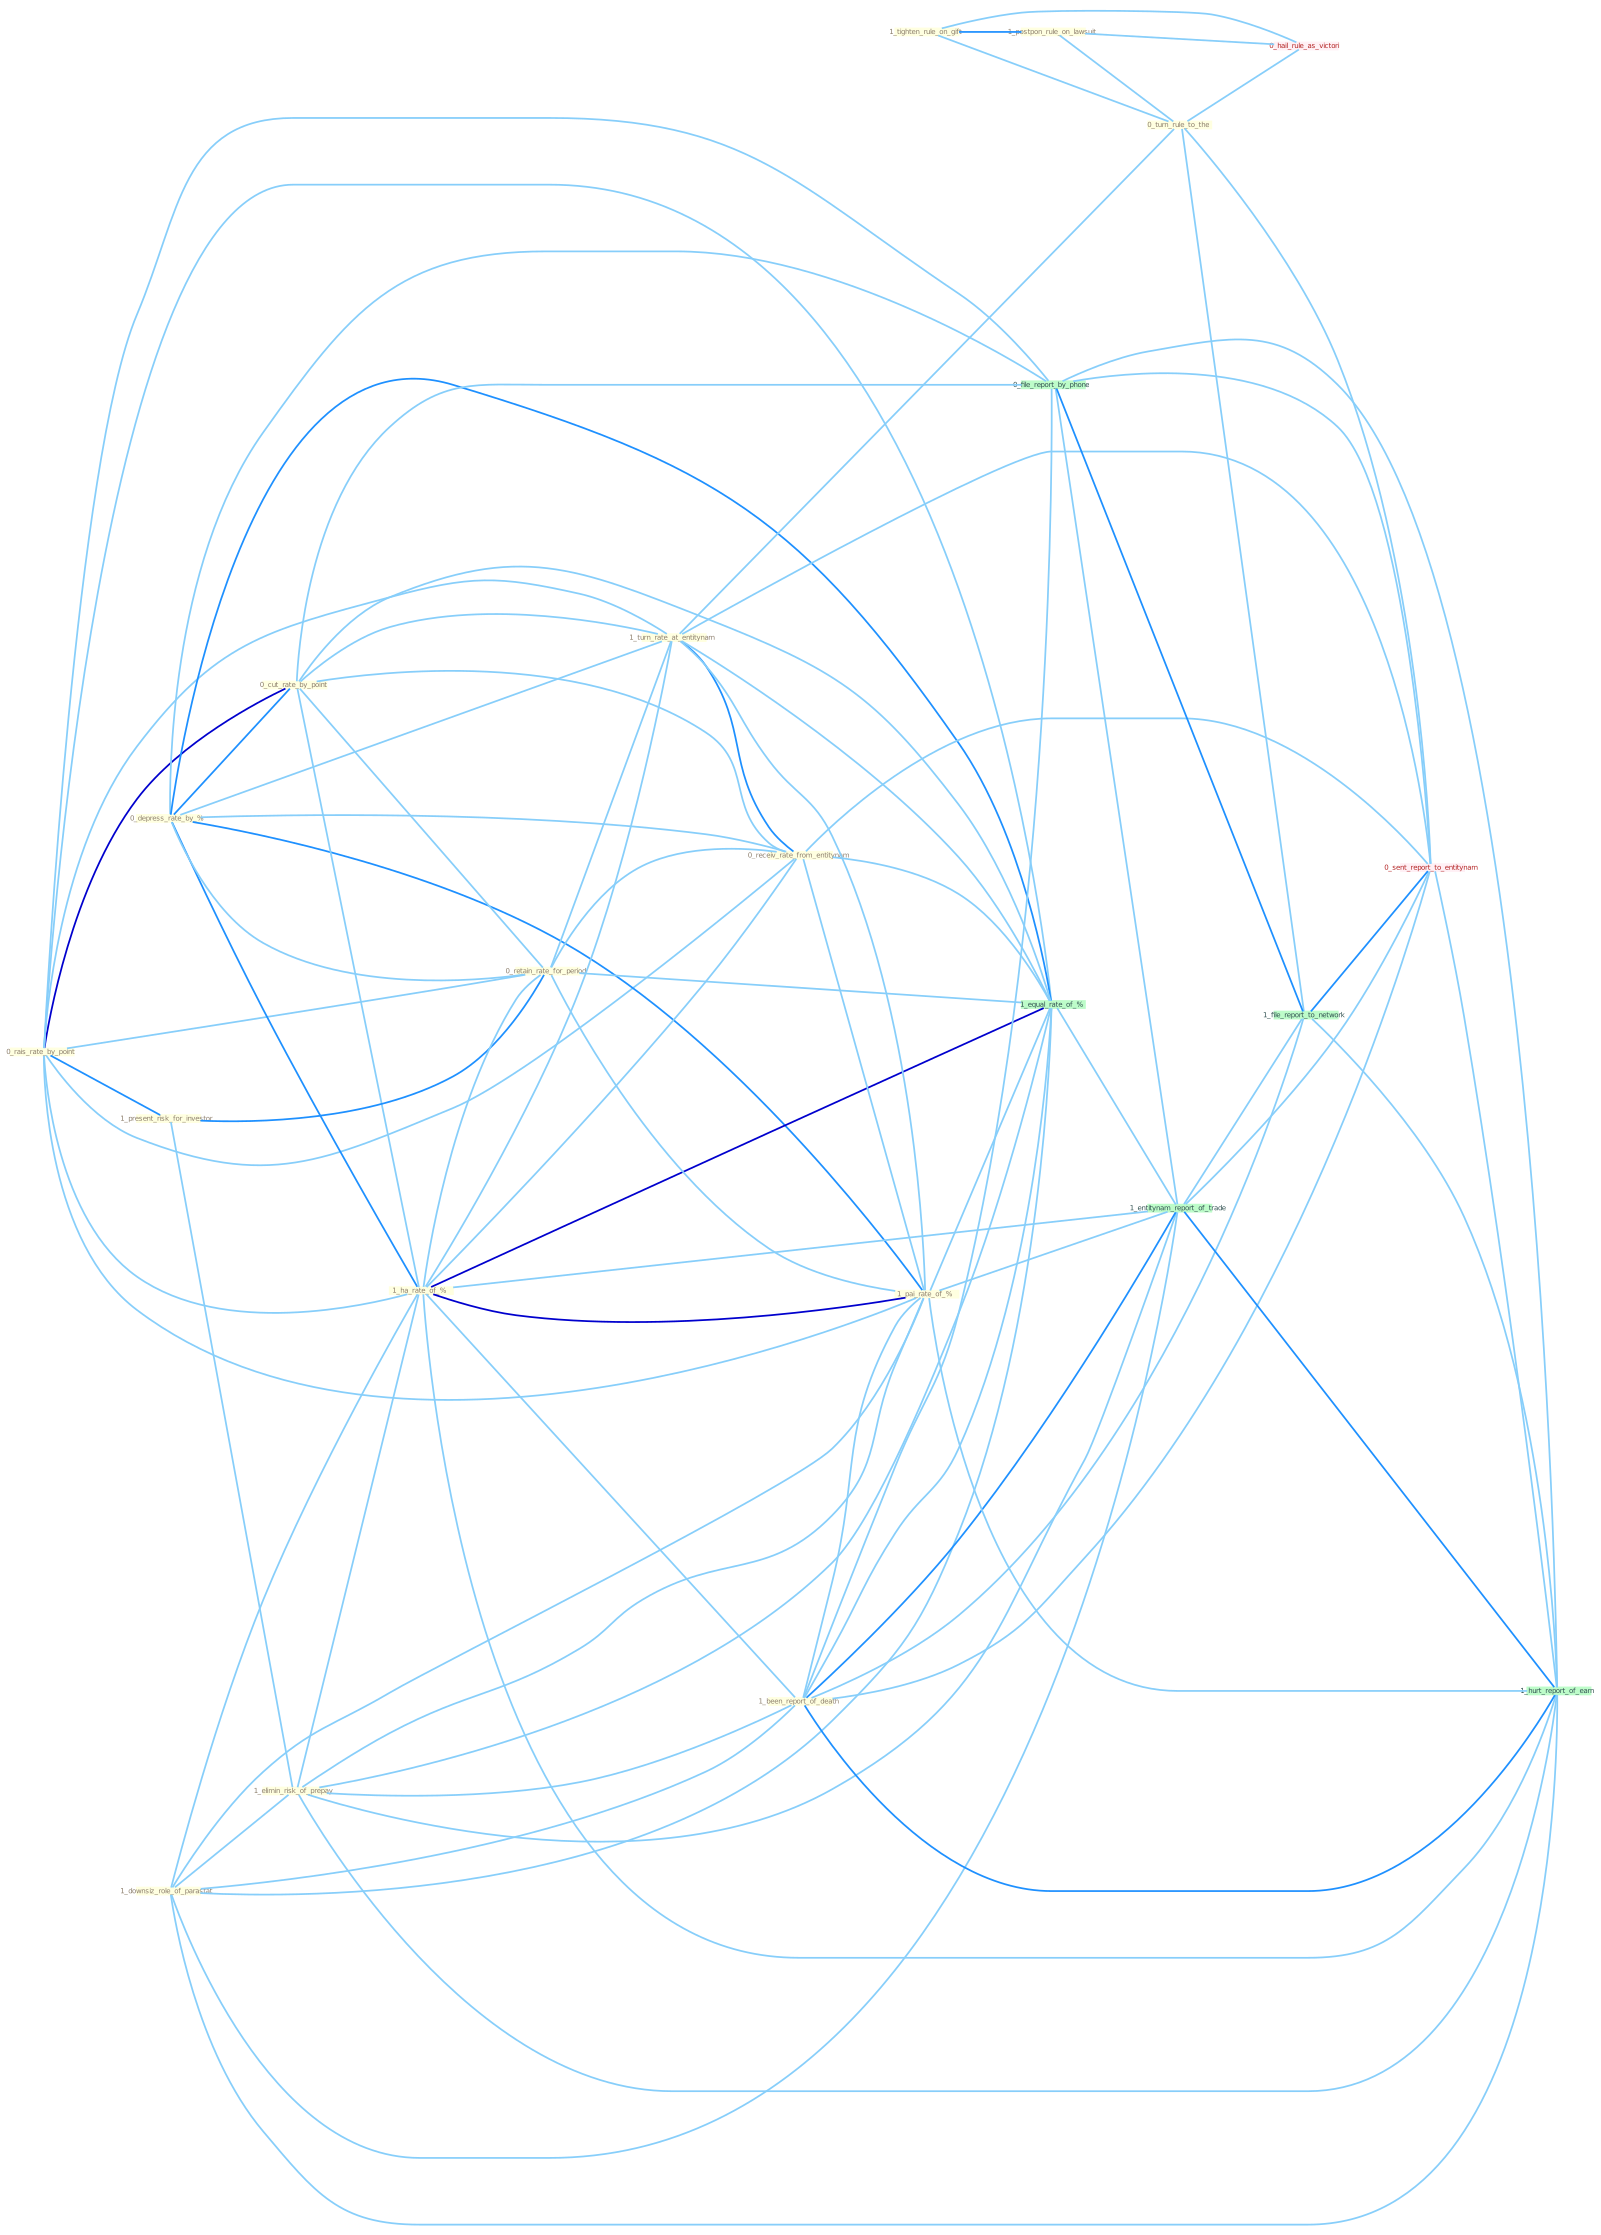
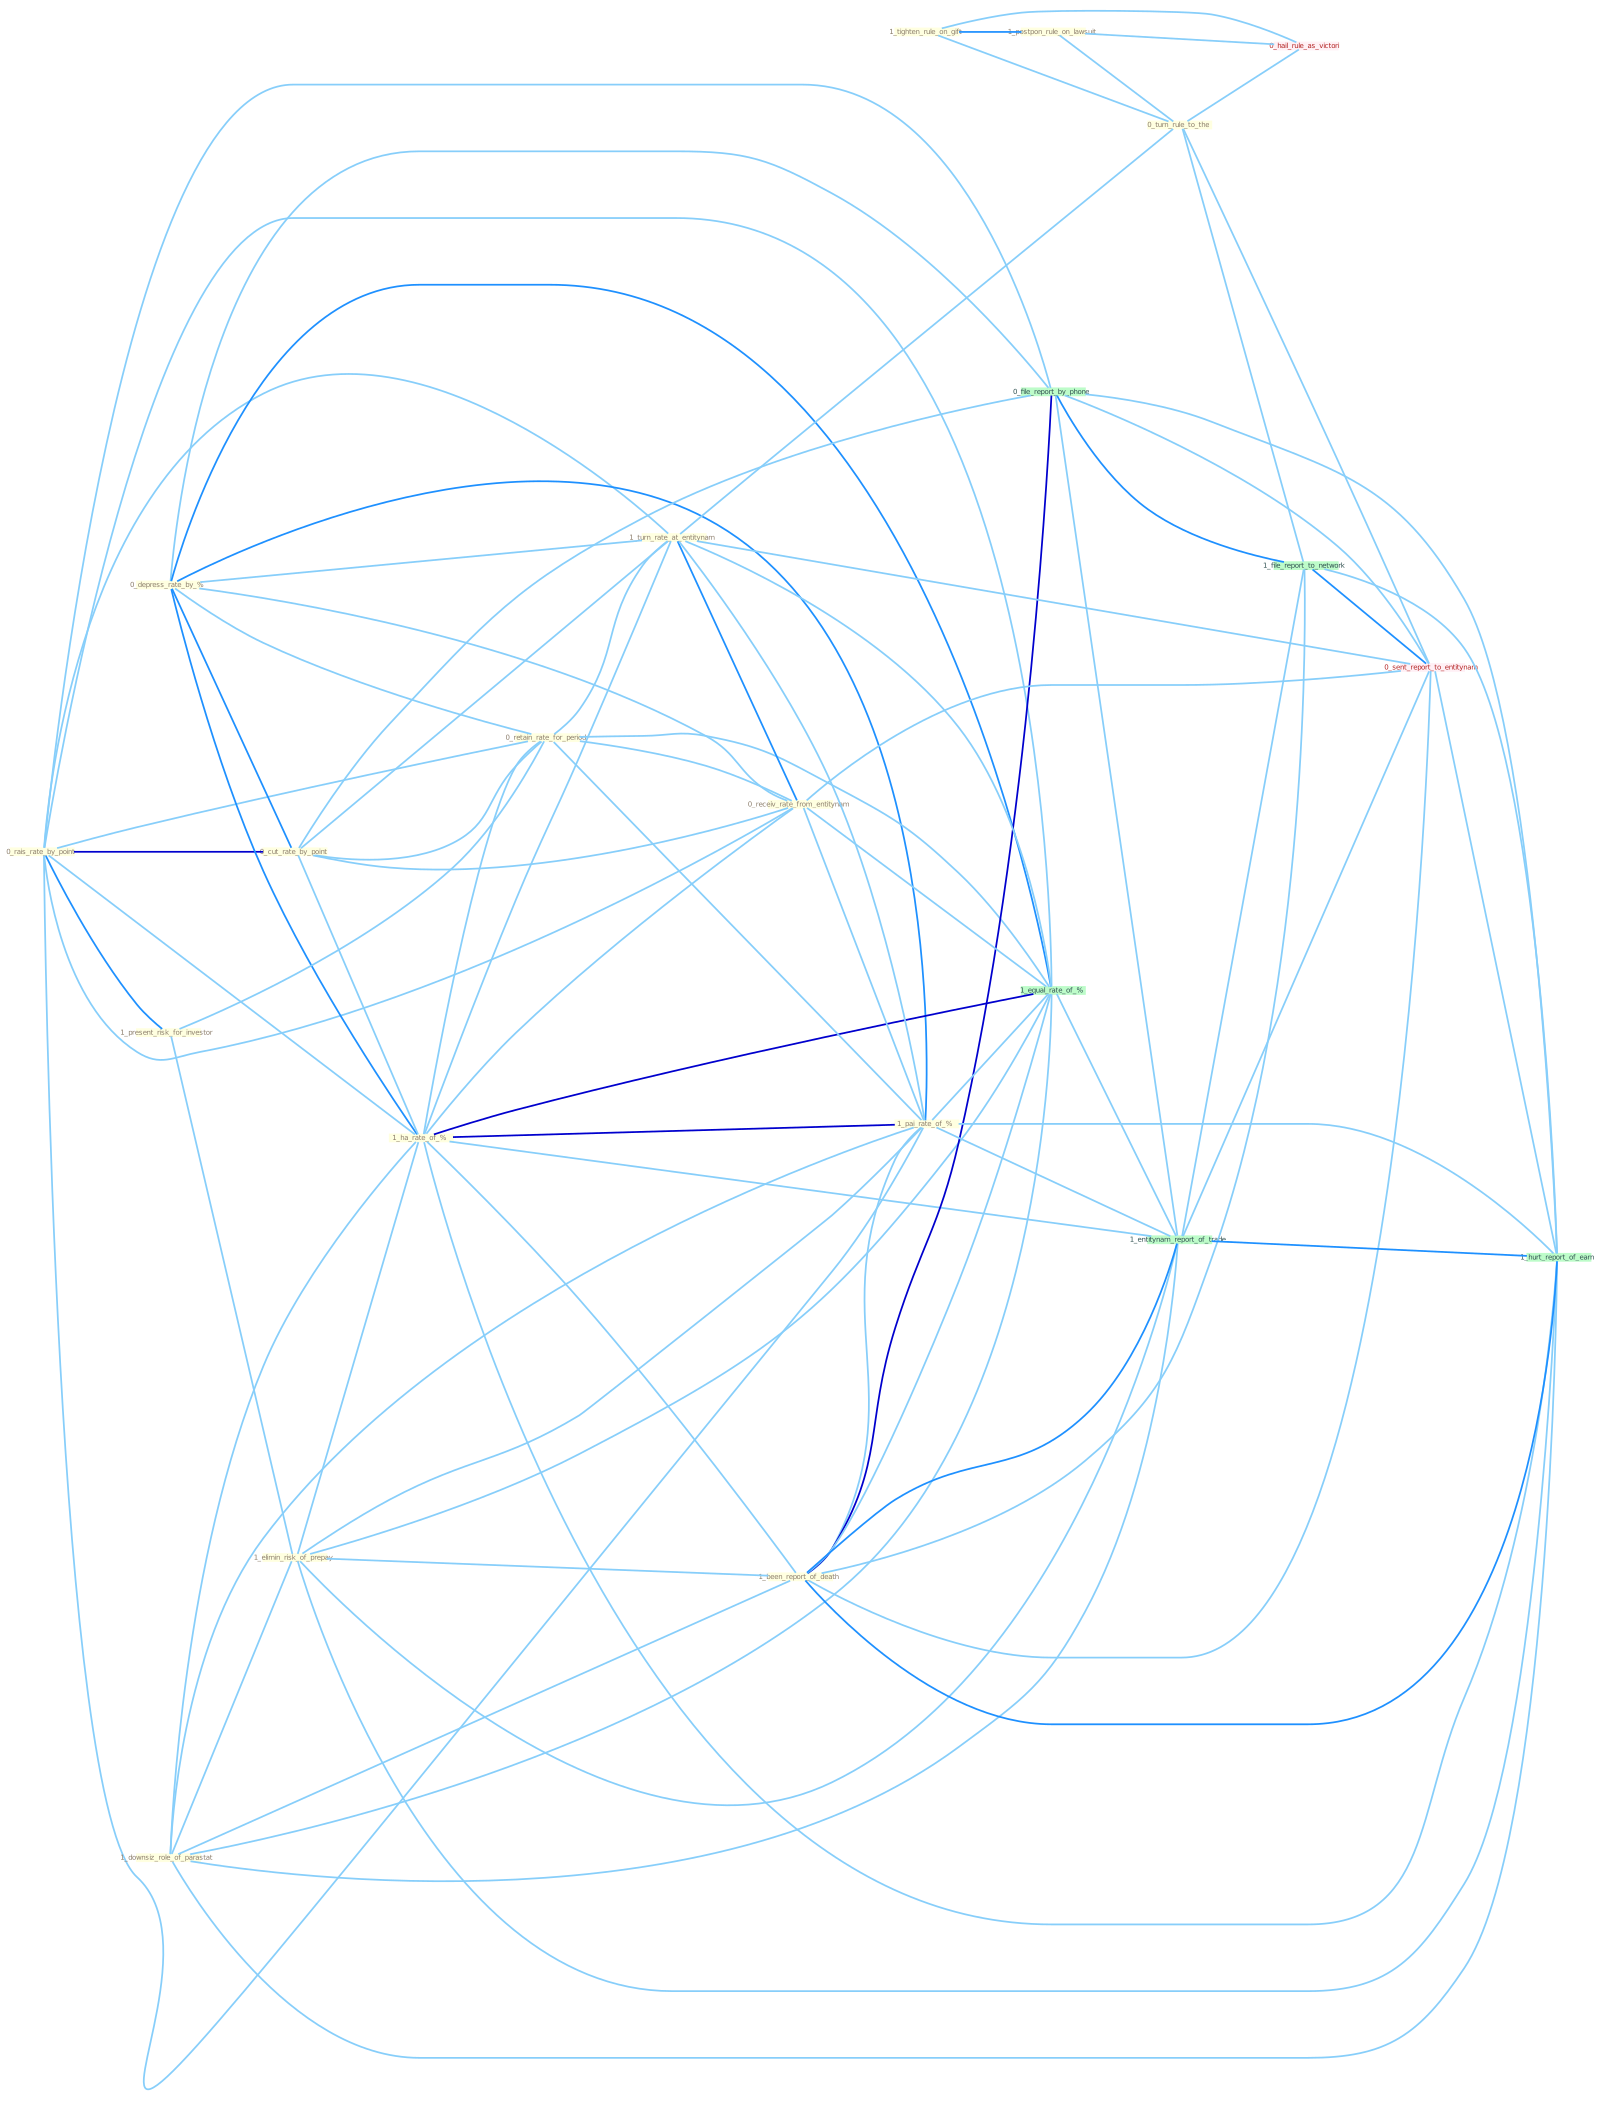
  graph {
    fontname="DejaVu Sans"
    rankdir=LR
    node [color="#ffffe0" fixedsize=true fontcolor="#8b7d6b" fontname="DejaVu Sans" fontsize=4 shape=polygon style=filled]
    edge [color="#87cefa" fontname="DejaVu Sans" w=1]
    "1_tighten_rule_on_gift " [height=.06 width=.5]
    "0_rais_rate_by_point " [height=.06 width=.5]
    "0_depress_rate_by_% " [height=.06 width=.5]
    "1_downsiz_role_of_parastat " [height=.06 width=.5]
    "1_postpon_rule_on_lawsuit " [height=.06 width=.5]
    "0_cut_rate_by_point " [height=.06 width=.5]
    "1_present_risk_for_investor " [height=.06 width=.5]
    "1_elimin_risk_of_prepay " [height=.06 width=.5]
    "1_ha_rate_of_% " [height=.06 width=.5]
    "0_retain_rate_for_period " [height=.06 width=.5]
    "1_been_report_of_death " [height=.06 width=.5]
    "1_turn_rate_at_entitynam " [height=.06 width=.5]
    "0_receiv_rate_from_entitynam " [height=.06 width=.5]
    "1_pai_rate_of_% " [height=.06 width=.5]
    "0_turn_rule_to_the " [height=.06 width=.5]
    "0_hail_rule_as_victori " [color="#fff0f5" fontcolor="#b22222" height=.06 width=.5]
    "0_sent_report_to_entitynam " [color="#fff0f5" fontcolor="#b22222" height=.06 width=.5]
    "0_file_report_by_phone " [color="#BDFCC9" fontcolor="#2f4f4f" height=.06 width=.5]
    "1_equal_rate_of_% " [color="#BDFCC9" fontcolor="#2f4f4f" height=.06 width=.5]
    "1_entitynam_report_of_trade " [color="#BDFCC9" fontcolor="#2f4f4f" height=.06 width=.5]
    "1_hurt_report_of_earn " [color="#BDFCC9" fontcolor="#2f4f4f" height=.06 width=.5]
    "1_file_report_to_network " [color="#BDFCC9" fontcolor="#2f4f4f" height=.06 width=.5]
    subgraph sub_1 {
      "1_tighten_rule_on_gift "
      "0_rais_rate_by_point "
      "0_depress_rate_by_% "
      "1_downsiz_role_of_parastat "
      "1_postpon_rule_on_lawsuit "
      "0_cut_rate_by_point "
      "1_present_risk_for_investor "
      "1_elimin_risk_of_prepay "
      "1_ha_rate_of_% "
      "0_retain_rate_for_period "
      "1_been_report_of_death "
      "1_turn_rate_at_entitynam "
      "0_receiv_rate_from_entitynam "
      "1_pai_rate_of_% "
      "0_turn_rule_to_the "
    }
    subgraph sub_2 {
      "0_hail_rule_as_victori "
      "0_sent_report_to_entitynam "
    }
    "1_tighten_rule_on_gift " -- "1_postpon_rule_on_lawsuit " [color="#1e90ff" w=2]
    "1_tighten_rule_on_gift " -- "0_turn_rule_to_the "
    "1_tighten_rule_on_gift " -- "0_hail_rule_as_victori "
    "0_rais_rate_by_point " -- "0_cut_rate_by_point " [color="#0000cd" w=3]
    "0_rais_rate_by_point " -- "1_present_risk_for_investor " [color="#1e90ff" w=2]
    "0_rais_rate_by_point " -- "1_ha_rate_of_% "
    "0_rais_rate_by_point " -- "0_retain_rate_for_period "
    "0_rais_rate_by_point " -- "1_turn_rate_at_entitynam "
    "0_rais_rate_by_point " -- "0_receiv_rate_from_entitynam "
    "0_rais_rate_by_point " -- "1_pai_rate_of_% "
    "0_rais_rate_by_point " -- "0_file_report_by_phone "
    "0_rais_rate_by_point " -- "1_equal_rate_of_% "
    "0_depress_rate_by_% " -- "0_cut_rate_by_point " [color="#1e90ff" w=2]
    "0_depress_rate_by_% " -- "1_ha_rate_of_% " [color="#1e90ff" w=2]
    "0_depress_rate_by_% " -- "0_retain_rate_for_period "
    "0_depress_rate_by_% " -- "1_turn_rate_at_entitynam "
    "0_depress_rate_by_% " -- "0_receiv_rate_from_entitynam "
    "0_depress_rate_by_% " -- "1_pai_rate_of_% " [color="#1e90ff" w=2]
    "0_depress_rate_by_% " -- "0_file_report_by_phone "
    "0_depress_rate_by_% " -- "1_equal_rate_of_% " [color="#1e90ff" w=2]
    "1_downsiz_role_of_parastat " -- "1_elimin_risk_of_prepay "
    "1_downsiz_role_of_parastat " -- "1_ha_rate_of_% "
    "1_downsiz_role_of_parastat " -- "1_been_report_of_death "
    "1_downsiz_role_of_parastat " -- "1_pai_rate_of_% "
    "1_downsiz_role_of_parastat " -- "1_equal_rate_of_% "
    "1_downsiz_role_of_parastat " -- "1_entitynam_report_of_trade "
    "1_downsiz_role_of_parastat " -- "1_hurt_report_of_earn "
    "1_postpon_rule_on_lawsuit " -- "0_turn_rule_to_the "
    "1_postpon_rule_on_lawsuit " -- "0_hail_rule_as_victori "
    "0_cut_rate_by_point " -- "1_ha_rate_of_% "
    "0_cut_rate_by_point " -- "0_retain_rate_for_period "
    "0_cut_rate_by_point " -- "1_turn_rate_at_entitynam "
    "0_cut_rate_by_point " -- "0_receiv_rate_from_entitynam "
    "0_cut_rate_by_point " -- "0_file_report_by_phone "
-   "0_cut_rate_by_point " -- "1_equal_rate_of_% "
    "1_present_risk_for_investor " -- "1_elimin_risk_of_prepay "
-   "1_present_risk_for_investor " -- "0_retain_rate_for_period " [color="#1e90ff"]
+   "1_present_risk_for_investor " -- "0_retain_rate_for_period "
    "1_elimin_risk_of_prepay " -- "1_ha_rate_of_% "
    "1_elimin_risk_of_prepay " -- "1_been_report_of_death "
    "1_elimin_risk_of_prepay " -- "1_pai_rate_of_% "
    "1_elimin_risk_of_prepay " -- "1_equal_rate_of_% "
    "1_elimin_risk_of_prepay " -- "1_entitynam_report_of_trade "
    "1_elimin_risk_of_prepay " -- "1_hurt_report_of_earn "
    "1_ha_rate_of_% " -- "0_retain_rate_for_period "
    "1_ha_rate_of_% " -- "1_been_report_of_death "
    "1_ha_rate_of_% " -- "1_turn_rate_at_entitynam "
    "1_ha_rate_of_% " -- "0_receiv_rate_from_entitynam "
    "1_ha_rate_of_% " -- "1_pai_rate_of_% " [color="#0000cd" w=3]
    "1_ha_rate_of_% " -- "1_equal_rate_of_% " [color="#0000cd" w=3]
    "1_ha_rate_of_% " -- "1_entitynam_report_of_trade "
    "1_ha_rate_of_% " -- "1_hurt_report_of_earn "
    "0_retain_rate_for_period " -- "1_turn_rate_at_entitynam "
    "0_retain_rate_for_period " -- "0_receiv_rate_from_entitynam "
    "0_retain_rate_for_period " -- "1_pai_rate_of_% "
    "0_retain_rate_for_period " -- "1_equal_rate_of_% "
    "1_been_report_of_death " -- "1_pai_rate_of_% "
    "1_been_report_of_death " -- "0_sent_report_to_entitynam "
-   "1_been_report_of_death " -- "0_file_report_by_phone "
+   "1_been_report_of_death " -- "0_file_report_by_phone " [color="#0000cd"]
    "1_been_report_of_death " -- "1_equal_rate_of_% "
    "1_been_report_of_death " -- "1_entitynam_report_of_trade " [color="#1e90ff" w=2]
    "1_been_report_of_death " -- "1_hurt_report_of_earn " [color="#1e90ff" w=2]
    "1_been_report_of_death " -- "1_file_report_to_network "
    "1_turn_rate_at_entitynam " -- "0_receiv_rate_from_entitynam " [color="#1e90ff" w=2]
    "1_turn_rate_at_entitynam " -- "1_pai_rate_of_% "
    "1_turn_rate_at_entitynam " -- "0_turn_rule_to_the "
    "1_turn_rate_at_entitynam " -- "0_sent_report_to_entitynam "
    "1_turn_rate_at_entitynam " -- "1_equal_rate_of_% "
    "0_receiv_rate_from_entitynam " -- "1_pai_rate_of_% "
    "0_receiv_rate_from_entitynam " -- "0_sent_report_to_entitynam "
    "0_receiv_rate_from_entitynam " -- "1_equal_rate_of_% "
    "1_pai_rate_of_% " -- "1_equal_rate_of_% " [w=3]
    "1_pai_rate_of_% " -- "1_entitynam_report_of_trade "
    "1_pai_rate_of_% " -- "1_hurt_report_of_earn "
    "0_turn_rule_to_the " -- "0_hail_rule_as_victori "
    "0_turn_rule_to_the " -- "0_sent_report_to_entitynam "
    "0_turn_rule_to_the " -- "1_file_report_to_network "
    "0_sent_report_to_entitynam " -- "1_hurt_report_of_earn "
    "0_file_report_by_phone " -- "0_sent_report_to_entitynam "
    "0_file_report_by_phone " -- "1_entitynam_report_of_trade "
    "0_file_report_by_phone " -- "1_hurt_report_of_earn "
    "0_file_report_by_phone " -- "1_file_report_to_network " [color="#1e90ff" w=2]
    "1_equal_rate_of_% " -- "1_entitynam_report_of_trade "
    "1_entitynam_report_of_trade " -- "0_sent_report_to_entitynam "
    "1_entitynam_report_of_trade " -- "1_hurt_report_of_earn " [color="#1e90ff" w=2]
    "1_entitynam_report_of_trade " -- "1_file_report_to_network "
    "1_file_report_to_network " -- "0_sent_report_to_entitynam " [color="#1e90ff" w=2]
    "1_file_report_to_network " -- "1_hurt_report_of_earn "
  }
